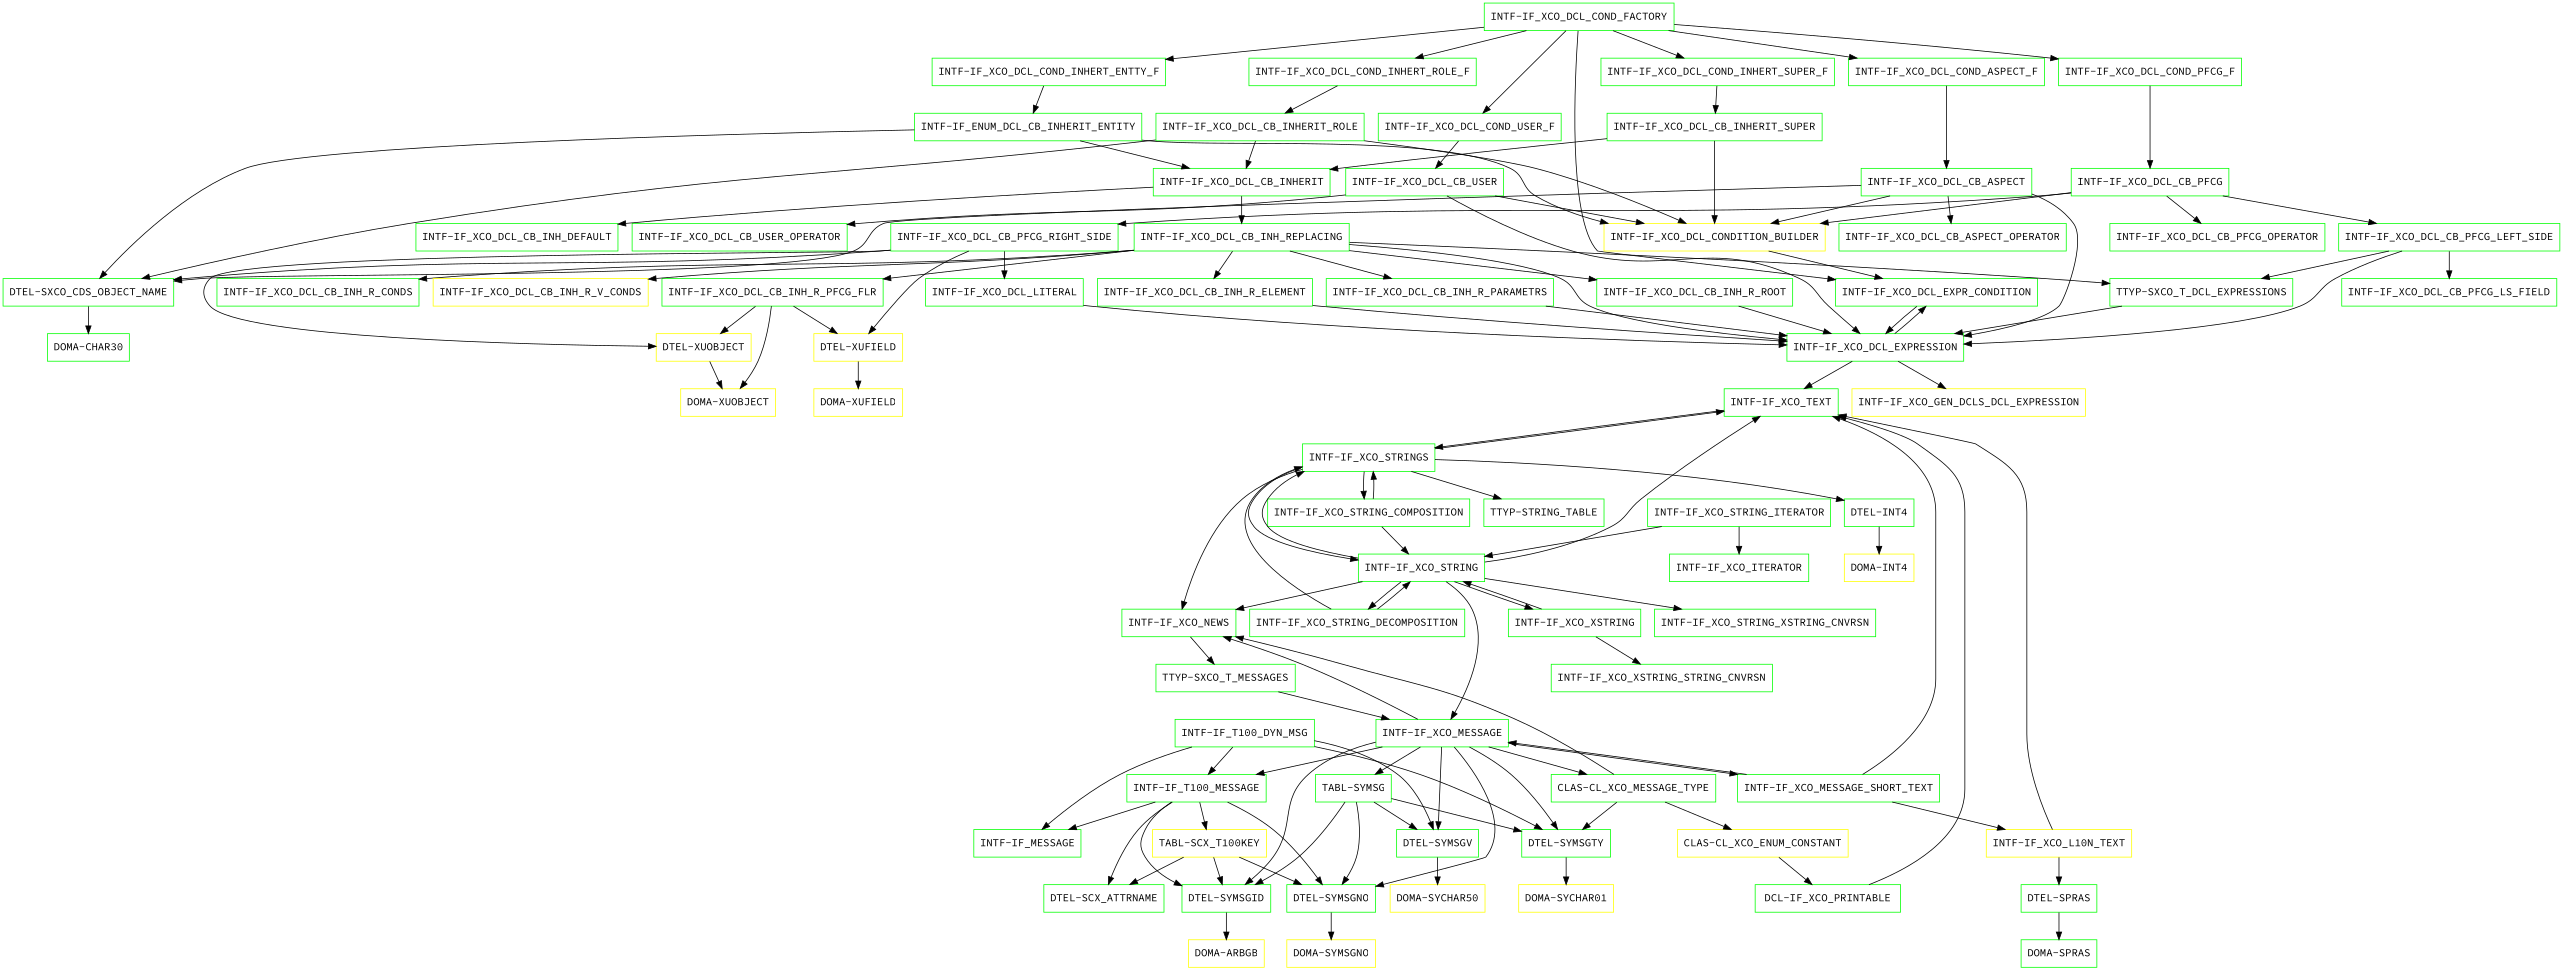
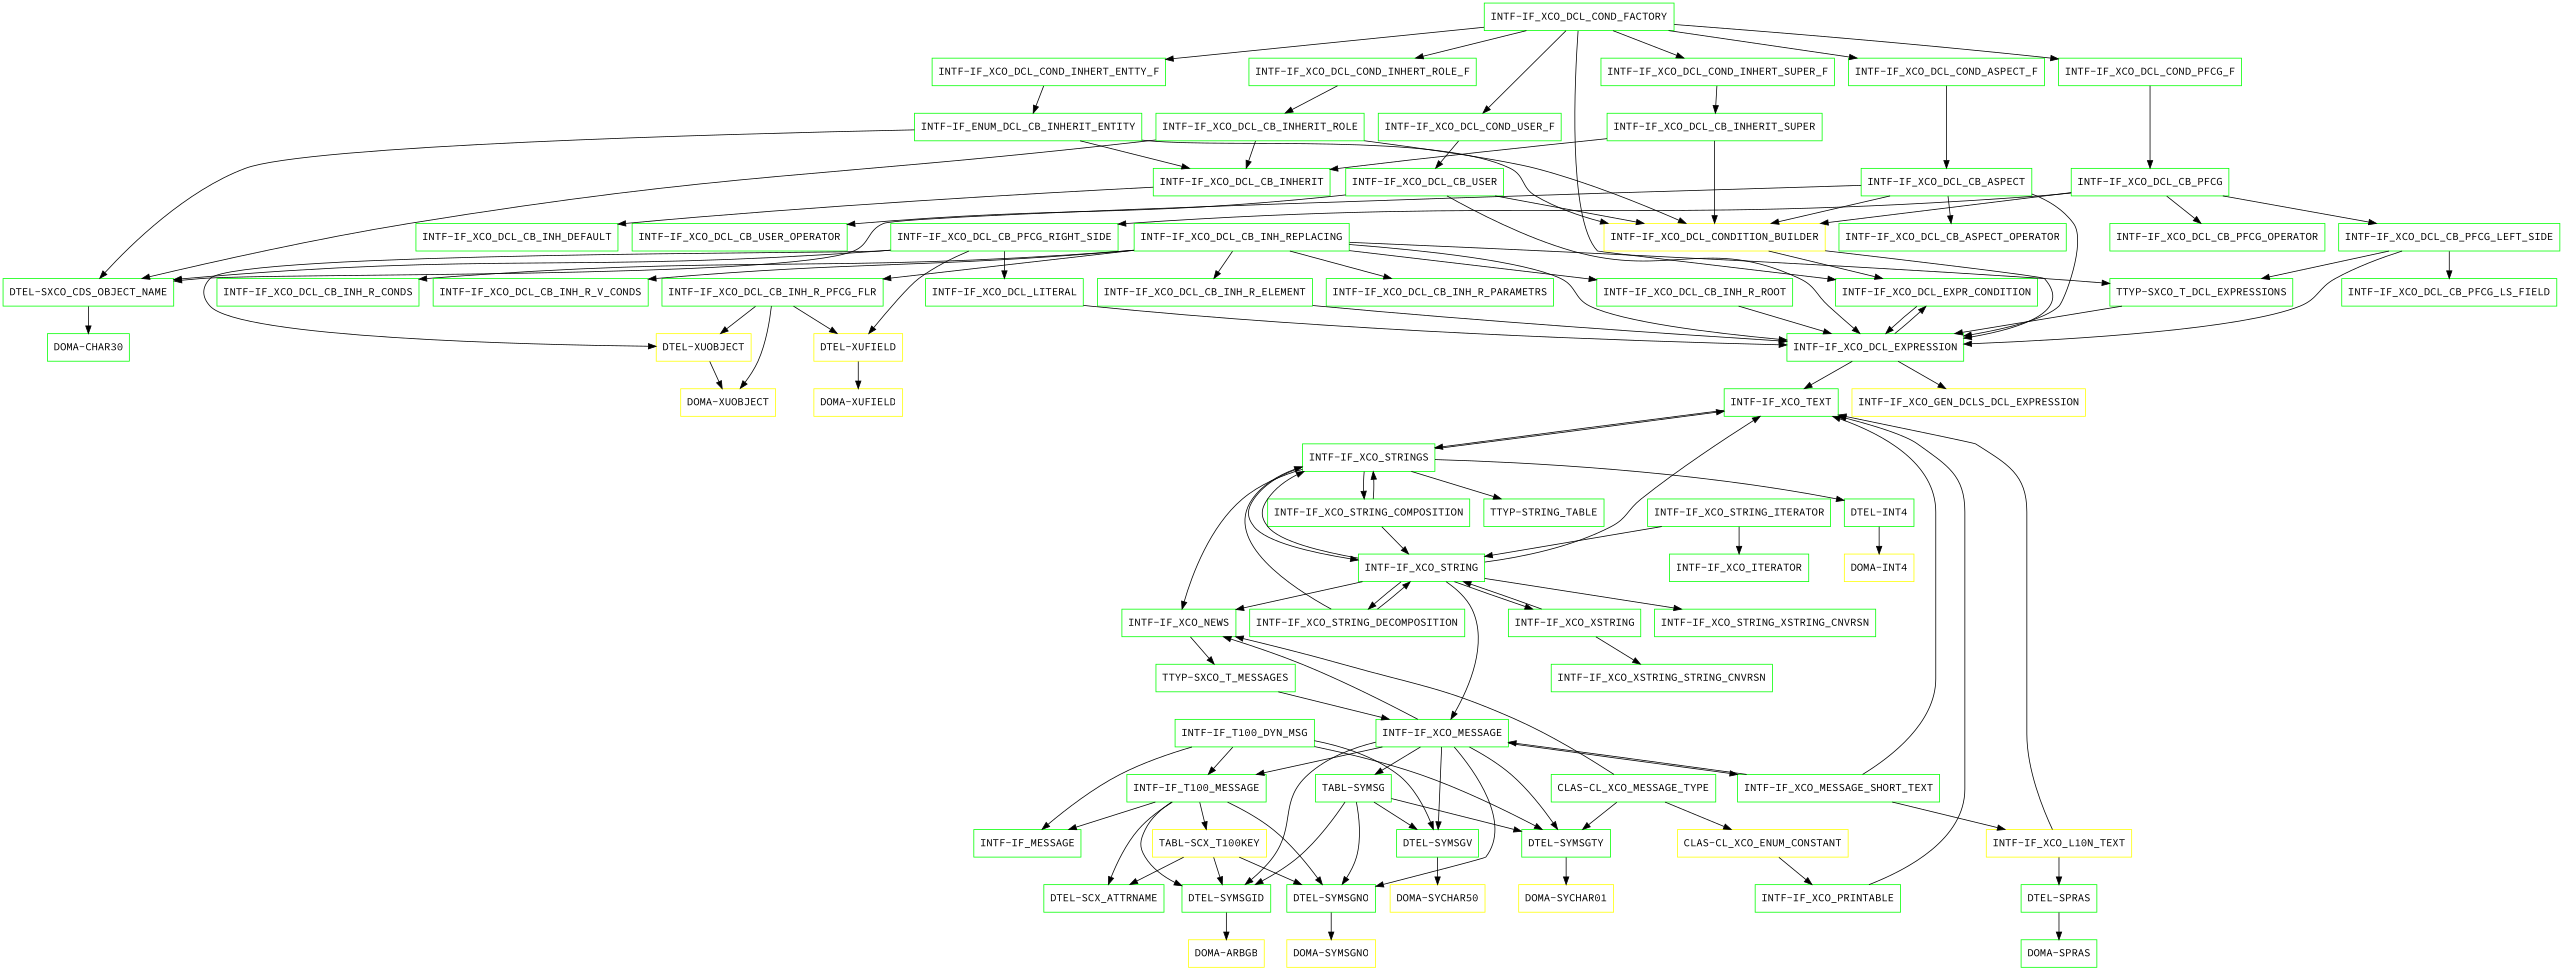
  digraph {
    fontname="Source Code Pro"
    node [color=green fontname="Source Code Pro" shape=box]
    edge [fontname="Source Code Pro"]
    "INTF-IF_XCO_DCL_COND_FACTORY"
    "INTF-IF_XCO_DCL_EXPR_CONDITION"
    "INTF-IF_XCO_DCL_COND_INHERT_SUPER_F"
    "INTF-IF_XCO_DCL_COND_INHERT_ENTTY_F"
    "INTF-IF_XCO_DCL_COND_INHERT_ROLE_F"
    "INTF-IF_XCO_DCL_COND_USER_F"
    "INTF-IF_XCO_DCL_COND_ASPECT_F"
    "INTF-IF_XCO_DCL_COND_PFCG_F"
    "INTF-IF_XCO_DCL_EXPRESSION"
    "INTF-IF_XCO_DCL_CB_INHERIT_SUPER"
    n11 [label="INTF-IF_ENUM_DCL_CB_INHERIT_ENTITY"]
    "INTF-IF_XCO_DCL_CB_INHERIT_ROLE"
    "INTF-IF_XCO_DCL_CB_USER"
    "INTF-IF_XCO_DCL_CB_ASPECT"
    "INTF-IF_XCO_DCL_CB_PFCG"
    "INTF-IF_XCO_TEXT"
    "INTF-IF_XCO_GEN_DCLS_DCL_EXPRESSION" [color=yellow]
    "INTF-IF_XCO_STRINGS"
    "INTF-IF_XCO_STRING"
    "INTF-IF_XCO_NEWS"
    "INTF-IF_XCO_STRING_COMPOSITION"
    "TTYP-STRING_TABLE"
    "DTEL-INT4"
    "INTF-IF_XCO_MESSAGE"
    "INTF-IF_XCO_XSTRING"
    "INTF-IF_XCO_STRING_XSTRING_CNVRSN"
    "INTF-IF_XCO_STRING_DECOMPOSITION"
    "TTYP-SXCO_T_MESSAGES"
    "DOMA-INT4" [color=yellow]
    "INTF-IF_XCO_STRING_ITERATOR"
    "INTF-IF_XCO_ITERATOR"
    "DTEL-SYMSGNO"
    "DTEL-SYMSGID"
    "DTEL-SYMSGTY"
    "DTEL-SYMSGV"
    "INTF-IF_XCO_MESSAGE_SHORT_TEXT"
    "CLAS-CL_XCO_MESSAGE_TYPE"
    "TABL-SYMSG"
    "INTF-IF_T100_MESSAGE"
    "INTF-IF_XCO_XSTRING_STRING_CNVRSN"
    "INTF-IF_T100_DYN_MSG"
    "INTF-IF_MESSAGE"
    "DOMA-SYMSGNO" [color=yellow]
    "DOMA-ARBGB" [color=yellow]
    "DOMA-SYCHAR01" [color=yellow]
    "DOMA-SYCHAR50" [color=yellow]
    "INTF-IF_XCO_L10N_TEXT" [color=yellow]
    "CLAS-CL_XCO_ENUM_CONSTANT" [color=yellow]
    "TABL-SCX_T100KEY" [color=yellow]
    "DTEL-SCX_ATTRNAME"
    "DTEL-SPRAS"
    "DOMA-SPRAS"
-   "INTF-IF_XCO_PRINTABLE" [label="DCL-IF_XCO_PRINTABLE"]
+   "INTF-IF_XCO_PRINTABLE"
    "INTF-IF_XCO_DCL_CB_INHERIT"
    "INTF-IF_XCO_DCL_CONDITION_BUILDER" [color=yellow]
    "INTF-IF_XCO_DCL_CB_INH_REPLACING"
    "INTF-IF_XCO_DCL_CB_INH_DEFAULT"
    "INTF-IF_XCO_DCL_CB_INH_R_ROOT"
    "INTF-IF_XCO_DCL_CB_INH_R_PFCG_FLR"
    "INTF-IF_XCO_DCL_CB_INH_R_CONDS"
    "INTF-IF_XCO_DCL_CB_INH_R_ELEMENT"
    "INTF-IF_XCO_DCL_CB_INH_R_PARAMETRS"
-   "INTF-IF_XCO_DCL_CB_INH_R_V_CONDS" [color=yellow]
+   "INTF-IF_XCO_DCL_CB_INH_R_V_CONDS"
    "TTYP-SXCO_T_DCL_EXPRESSIONS"
    "DTEL-XUFIELD" [color=yellow]
    "DTEL-XUOBJECT" [color=yellow]
    "DOMA-XUOBJECT" [color=yellow]
    "INTF-IF_XCO_DCL_LITERAL"
    "DOMA-XUFIELD" [color=yellow]
    "DTEL-SXCO_CDS_OBJECT_NAME"
    "DOMA-CHAR30"
    "INTF-IF_XCO_DCL_CB_USER_OPERATOR"
    "INTF-IF_XCO_DCL_CB_ASPECT_OPERATOR"
    "INTF-IF_XCO_DCL_CB_PFCG_RIGHT_SIDE"
    "INTF-IF_XCO_DCL_CB_PFCG_OPERATOR"
    "INTF-IF_XCO_DCL_CB_PFCG_LEFT_SIDE"
    "INTF-IF_XCO_DCL_CB_PFCG_LS_FIELD"
    "INTF-IF_XCO_DCL_COND_FACTORY" -> "INTF-IF_XCO_DCL_EXPR_CONDITION"
    "INTF-IF_XCO_DCL_COND_FACTORY" -> "INTF-IF_XCO_DCL_COND_INHERT_SUPER_F"
    "INTF-IF_XCO_DCL_COND_FACTORY" -> "INTF-IF_XCO_DCL_COND_INHERT_ENTTY_F"
    "INTF-IF_XCO_DCL_COND_FACTORY" -> "INTF-IF_XCO_DCL_COND_INHERT_ROLE_F"
    "INTF-IF_XCO_DCL_COND_FACTORY" -> "INTF-IF_XCO_DCL_COND_USER_F"
    "INTF-IF_XCO_DCL_COND_FACTORY" -> "INTF-IF_XCO_DCL_COND_ASPECT_F"
    "INTF-IF_XCO_DCL_COND_FACTORY" -> "INTF-IF_XCO_DCL_COND_PFCG_F"
    "INTF-IF_XCO_DCL_EXPR_CONDITION" -> "INTF-IF_XCO_DCL_EXPRESSION"
    "INTF-IF_XCO_DCL_COND_INHERT_SUPER_F" -> "INTF-IF_XCO_DCL_CB_INHERIT_SUPER"
    "INTF-IF_XCO_DCL_COND_INHERT_ENTTY_F" -> n11
    "INTF-IF_XCO_DCL_COND_INHERT_ROLE_F" -> "INTF-IF_XCO_DCL_CB_INHERIT_ROLE"
    "INTF-IF_XCO_DCL_COND_USER_F" -> "INTF-IF_XCO_DCL_CB_USER"
    "INTF-IF_XCO_DCL_COND_ASPECT_F" -> "INTF-IF_XCO_DCL_CB_ASPECT"
    "INTF-IF_XCO_DCL_COND_PFCG_F" -> "INTF-IF_XCO_DCL_CB_PFCG"
    "INTF-IF_XCO_DCL_EXPRESSION" -> "INTF-IF_XCO_DCL_EXPR_CONDITION"
    "INTF-IF_XCO_DCL_EXPRESSION" -> "INTF-IF_XCO_TEXT"
    "INTF-IF_XCO_DCL_EXPRESSION" -> "INTF-IF_XCO_GEN_DCLS_DCL_EXPRESSION"
    "INTF-IF_XCO_DCL_CB_INHERIT_SUPER" -> "INTF-IF_XCO_DCL_CB_INHERIT"
    "INTF-IF_XCO_DCL_CB_INHERIT_SUPER" -> "INTF-IF_XCO_DCL_CONDITION_BUILDER"
    n11 -> "INTF-IF_XCO_DCL_CB_INHERIT"
    n11 -> "INTF-IF_XCO_DCL_CONDITION_BUILDER"
    n11 -> "DTEL-SXCO_CDS_OBJECT_NAME"
    "INTF-IF_XCO_DCL_CB_INHERIT_ROLE" -> "INTF-IF_XCO_DCL_CB_INHERIT"
    "INTF-IF_XCO_DCL_CB_INHERIT_ROLE" -> "INTF-IF_XCO_DCL_CONDITION_BUILDER"
    "INTF-IF_XCO_DCL_CB_INHERIT_ROLE" -> "DTEL-SXCO_CDS_OBJECT_NAME"
    "INTF-IF_XCO_DCL_CB_USER" -> "INTF-IF_XCO_DCL_EXPRESSION"
    "INTF-IF_XCO_DCL_CB_USER" -> "INTF-IF_XCO_DCL_CONDITION_BUILDER"
    "INTF-IF_XCO_DCL_CB_USER" -> "INTF-IF_XCO_DCL_CB_USER_OPERATOR"
    "INTF-IF_XCO_DCL_CB_ASPECT" -> "INTF-IF_XCO_DCL_EXPRESSION"
    "INTF-IF_XCO_DCL_CB_ASPECT" -> "INTF-IF_XCO_DCL_CONDITION_BUILDER"
    "INTF-IF_XCO_DCL_CB_ASPECT" -> "DTEL-SXCO_CDS_OBJECT_NAME"
    "INTF-IF_XCO_DCL_CB_ASPECT" -> "INTF-IF_XCO_DCL_CB_ASPECT_OPERATOR"
    "INTF-IF_XCO_DCL_CB_PFCG" -> "INTF-IF_XCO_DCL_CONDITION_BUILDER"
    "INTF-IF_XCO_DCL_CB_PFCG" -> "INTF-IF_XCO_DCL_CB_PFCG_RIGHT_SIDE"
    "INTF-IF_XCO_DCL_CB_PFCG" -> "INTF-IF_XCO_DCL_CB_PFCG_OPERATOR"
    "INTF-IF_XCO_DCL_CB_PFCG" -> "INTF-IF_XCO_DCL_CB_PFCG_LEFT_SIDE"
    "INTF-IF_XCO_TEXT" -> "INTF-IF_XCO_STRINGS"
    "INTF-IF_XCO_STRINGS" -> "INTF-IF_XCO_TEXT"
    "INTF-IF_XCO_STRINGS" -> "INTF-IF_XCO_STRING"
    "INTF-IF_XCO_STRINGS" -> "INTF-IF_XCO_NEWS"
    "INTF-IF_XCO_STRINGS" -> "INTF-IF_XCO_STRING_COMPOSITION"
    "INTF-IF_XCO_STRINGS" -> "TTYP-STRING_TABLE"
    "INTF-IF_XCO_STRINGS" -> "DTEL-INT4"
    "INTF-IF_XCO_STRING" -> "INTF-IF_XCO_TEXT"
    "INTF-IF_XCO_STRING" -> "INTF-IF_XCO_STRINGS"
    "INTF-IF_XCO_STRING" -> "INTF-IF_XCO_NEWS"
    "INTF-IF_XCO_STRING" -> "INTF-IF_XCO_MESSAGE"
    "INTF-IF_XCO_STRING" -> "INTF-IF_XCO_XSTRING"
    "INTF-IF_XCO_STRING" -> "INTF-IF_XCO_STRING_XSTRING_CNVRSN"
    "INTF-IF_XCO_STRING" -> "INTF-IF_XCO_STRING_DECOMPOSITION"
    "INTF-IF_XCO_NEWS" -> "TTYP-SXCO_T_MESSAGES"
    "INTF-IF_XCO_STRING_COMPOSITION" -> "INTF-IF_XCO_STRINGS"
    "INTF-IF_XCO_STRING_COMPOSITION" -> "INTF-IF_XCO_STRING"
    "DTEL-INT4" -> "DOMA-INT4"
    "INTF-IF_XCO_MESSAGE" -> "INTF-IF_XCO_NEWS"
    "INTF-IF_XCO_MESSAGE" -> "DTEL-SYMSGNO"
    "INTF-IF_XCO_MESSAGE" -> "DTEL-SYMSGID"
    "INTF-IF_XCO_MESSAGE" -> "DTEL-SYMSGTY"
    "INTF-IF_XCO_MESSAGE" -> "DTEL-SYMSGV"
    "INTF-IF_XCO_MESSAGE" -> "INTF-IF_XCO_MESSAGE_SHORT_TEXT"
-   "INTF-IF_XCO_MESSAGE" -> "CLAS-CL_XCO_MESSAGE_TYPE"
    "INTF-IF_XCO_MESSAGE" -> "TABL-SYMSG"
    "INTF-IF_XCO_MESSAGE" -> "INTF-IF_T100_MESSAGE"
    "INTF-IF_XCO_XSTRING" -> "INTF-IF_XCO_STRING"
    "INTF-IF_XCO_XSTRING" -> "INTF-IF_XCO_XSTRING_STRING_CNVRSN"
    "INTF-IF_XCO_STRING_DECOMPOSITION" -> "INTF-IF_XCO_STRINGS"
    "INTF-IF_XCO_STRING_DECOMPOSITION" -> "INTF-IF_XCO_STRING"
    "TTYP-SXCO_T_MESSAGES" -> "INTF-IF_XCO_MESSAGE"
    "INTF-IF_XCO_STRING_ITERATOR" -> "INTF-IF_XCO_STRING"
    "INTF-IF_XCO_STRING_ITERATOR" -> "INTF-IF_XCO_ITERATOR"
    "DTEL-SYMSGNO" -> "DOMA-SYMSGNO"
    "DTEL-SYMSGID" -> "DOMA-ARBGB"
    "DTEL-SYMSGTY" -> "DOMA-SYCHAR01"
    "DTEL-SYMSGV" -> "DOMA-SYCHAR50"
    "INTF-IF_XCO_MESSAGE_SHORT_TEXT" -> "INTF-IF_XCO_TEXT"
    "INTF-IF_XCO_MESSAGE_SHORT_TEXT" -> "INTF-IF_XCO_MESSAGE"
    "INTF-IF_XCO_MESSAGE_SHORT_TEXT" -> "INTF-IF_XCO_L10N_TEXT"
    "CLAS-CL_XCO_MESSAGE_TYPE" -> "INTF-IF_XCO_NEWS"
    "CLAS-CL_XCO_MESSAGE_TYPE" -> "DTEL-SYMSGTY"
    "CLAS-CL_XCO_MESSAGE_TYPE" -> "CLAS-CL_XCO_ENUM_CONSTANT"
    "TABL-SYMSG" -> "DTEL-SYMSGNO"
    "TABL-SYMSG" -> "DTEL-SYMSGID"
    "TABL-SYMSG" -> "DTEL-SYMSGTY"
    "TABL-SYMSG" -> "DTEL-SYMSGV"
    "INTF-IF_T100_MESSAGE" -> "DTEL-SYMSGNO"
    "INTF-IF_T100_MESSAGE" -> "DTEL-SYMSGID"
    "INTF-IF_T100_MESSAGE" -> "INTF-IF_MESSAGE"
    "INTF-IF_T100_MESSAGE" -> "TABL-SCX_T100KEY"
    "INTF-IF_T100_MESSAGE" -> "DTEL-SCX_ATTRNAME"
    "INTF-IF_T100_DYN_MSG" -> "DTEL-SYMSGTY"
    "INTF-IF_T100_DYN_MSG" -> "DTEL-SYMSGV"
    "INTF-IF_T100_DYN_MSG" -> "INTF-IF_T100_MESSAGE"
    "INTF-IF_T100_DYN_MSG" -> "INTF-IF_MESSAGE"
    "INTF-IF_XCO_L10N_TEXT" -> "INTF-IF_XCO_TEXT"
    "INTF-IF_XCO_L10N_TEXT" -> "DTEL-SPRAS"
    "CLAS-CL_XCO_ENUM_CONSTANT" -> "INTF-IF_XCO_PRINTABLE"
    "TABL-SCX_T100KEY" -> "DTEL-SYMSGNO"
    "TABL-SCX_T100KEY" -> "DTEL-SYMSGID"
    "TABL-SCX_T100KEY" -> "DTEL-SCX_ATTRNAME"
    "DTEL-SPRAS" -> "DOMA-SPRAS"
    "INTF-IF_XCO_PRINTABLE" -> "INTF-IF_XCO_TEXT"
-   "INTF-IF_XCO_DCL_CB_INHERIT" -> "INTF-IF_XCO_DCL_CB_INH_REPLACING"
    "INTF-IF_XCO_DCL_CB_INHERIT" -> "INTF-IF_XCO_DCL_CB_INH_DEFAULT"
    "INTF-IF_XCO_DCL_CONDITION_BUILDER" -> "INTF-IF_XCO_DCL_EXPR_CONDITION"
    "INTF-IF_XCO_DCL_CB_INH_REPLACING" -> "INTF-IF_XCO_DCL_EXPRESSION"
    "INTF-IF_XCO_DCL_CB_INH_REPLACING" -> "INTF-IF_XCO_DCL_CB_INH_R_ROOT"
    "INTF-IF_XCO_DCL_CB_INH_REPLACING" -> "INTF-IF_XCO_DCL_CB_INH_R_PFCG_FLR"
    "INTF-IF_XCO_DCL_CB_INH_REPLACING" -> "INTF-IF_XCO_DCL_CB_INH_R_CONDS"
    "INTF-IF_XCO_DCL_CB_INH_REPLACING" -> "INTF-IF_XCO_DCL_CB_INH_R_ELEMENT"
    "INTF-IF_XCO_DCL_CB_INH_REPLACING" -> "INTF-IF_XCO_DCL_CB_INH_R_PARAMETRS"
    "INTF-IF_XCO_DCL_CB_INH_REPLACING" -> "INTF-IF_XCO_DCL_CB_INH_R_V_CONDS"
    "INTF-IF_XCO_DCL_CB_INH_REPLACING" -> "TTYP-SXCO_T_DCL_EXPRESSIONS"
    "INTF-IF_XCO_DCL_CB_INH_R_ROOT" -> "INTF-IF_XCO_DCL_EXPRESSION"
    "INTF-IF_XCO_DCL_CB_INH_R_PFCG_FLR" -> "DTEL-XUFIELD"
    "INTF-IF_XCO_DCL_CB_INH_R_PFCG_FLR" -> "DTEL-XUOBJECT"
    "INTF-IF_XCO_DCL_CB_INH_R_PFCG_FLR" -> "DOMA-XUOBJECT"
    "INTF-IF_XCO_DCL_CB_INH_R_ELEMENT" -> "INTF-IF_XCO_DCL_EXPRESSION"
-   "INTF-IF_XCO_DCL_CB_INH_R_PARAMETRS" -> "INTF-IF_XCO_DCL_EXPRESSION"
+   "INTF-IF_XCO_DCL_CONDITION_BUILDER" -> "INTF-IF_XCO_DCL_EXPRESSION"
    "TTYP-SXCO_T_DCL_EXPRESSIONS" -> "INTF-IF_XCO_DCL_EXPRESSION"
    "DTEL-XUFIELD" -> "DOMA-XUFIELD"
    "DTEL-XUOBJECT" -> "DOMA-XUOBJECT"
    "INTF-IF_XCO_DCL_LITERAL" -> "INTF-IF_XCO_DCL_EXPRESSION"
    "DTEL-SXCO_CDS_OBJECT_NAME" -> "DOMA-CHAR30"
    "INTF-IF_XCO_DCL_CB_PFCG_RIGHT_SIDE" -> "DTEL-XUFIELD"
    "INTF-IF_XCO_DCL_CB_PFCG_RIGHT_SIDE" -> "DTEL-XUOBJECT"
    "INTF-IF_XCO_DCL_CB_PFCG_RIGHT_SIDE" -> "INTF-IF_XCO_DCL_LITERAL"
    "INTF-IF_XCO_DCL_CB_PFCG_RIGHT_SIDE" -> "DTEL-SXCO_CDS_OBJECT_NAME"
    "INTF-IF_XCO_DCL_CB_PFCG_LEFT_SIDE" -> "INTF-IF_XCO_DCL_EXPRESSION"
    "INTF-IF_XCO_DCL_CB_PFCG_LEFT_SIDE" -> "TTYP-SXCO_T_DCL_EXPRESSIONS"
    "INTF-IF_XCO_DCL_CB_PFCG_LEFT_SIDE" -> "INTF-IF_XCO_DCL_CB_PFCG_LS_FIELD"
  }
